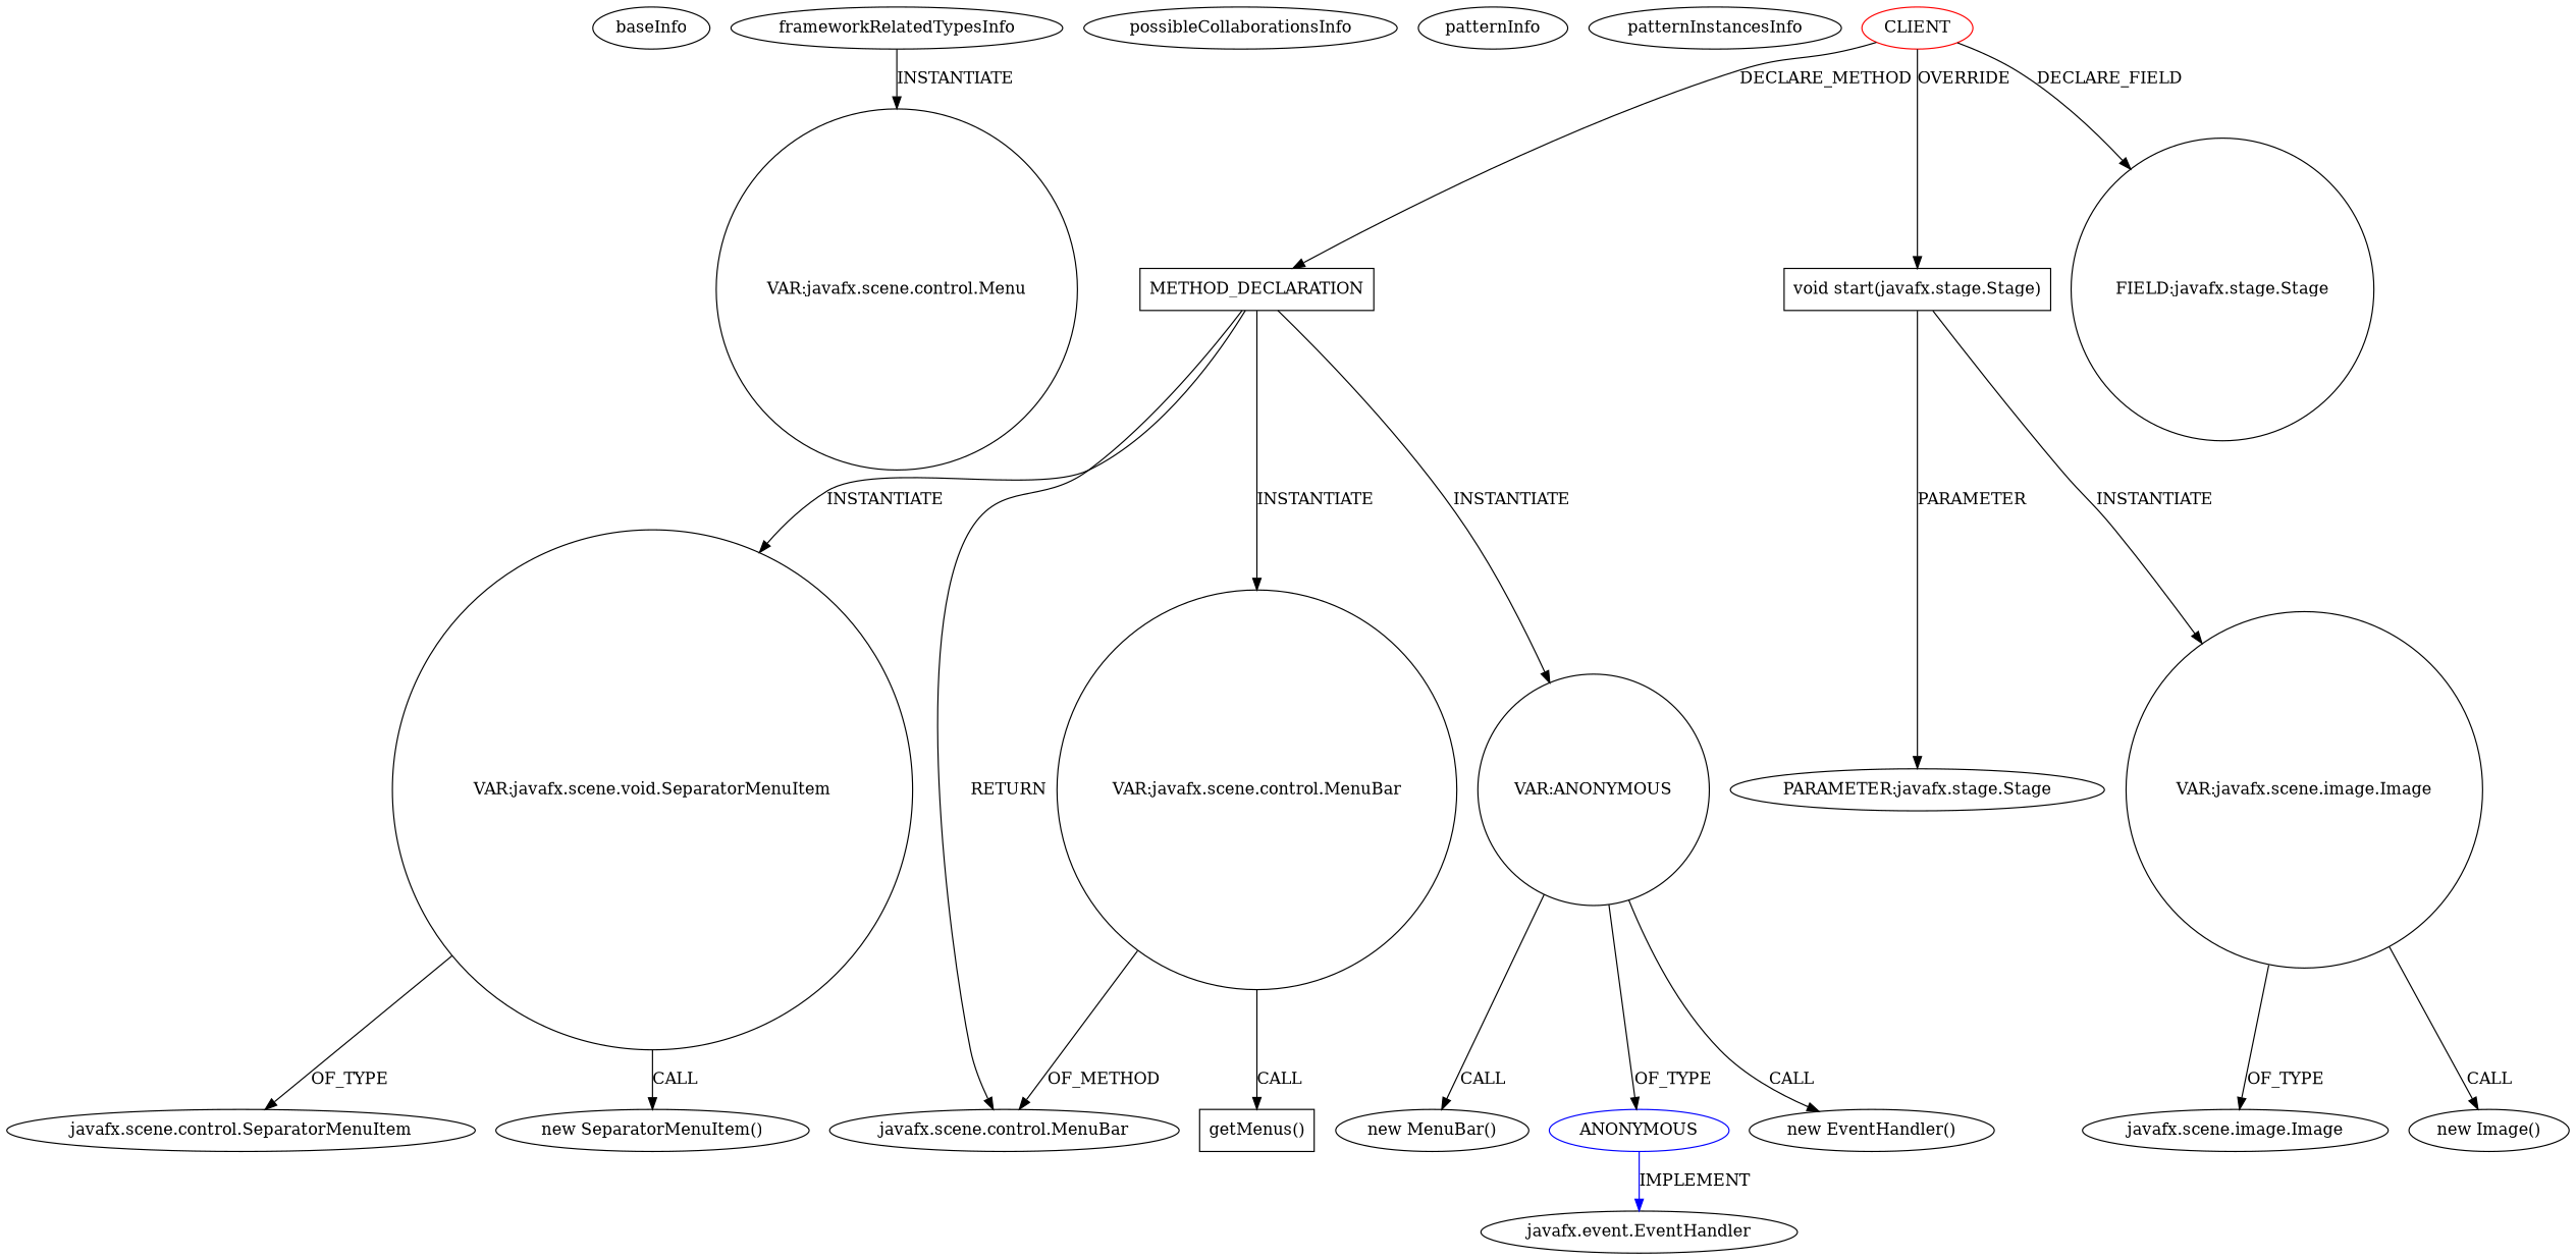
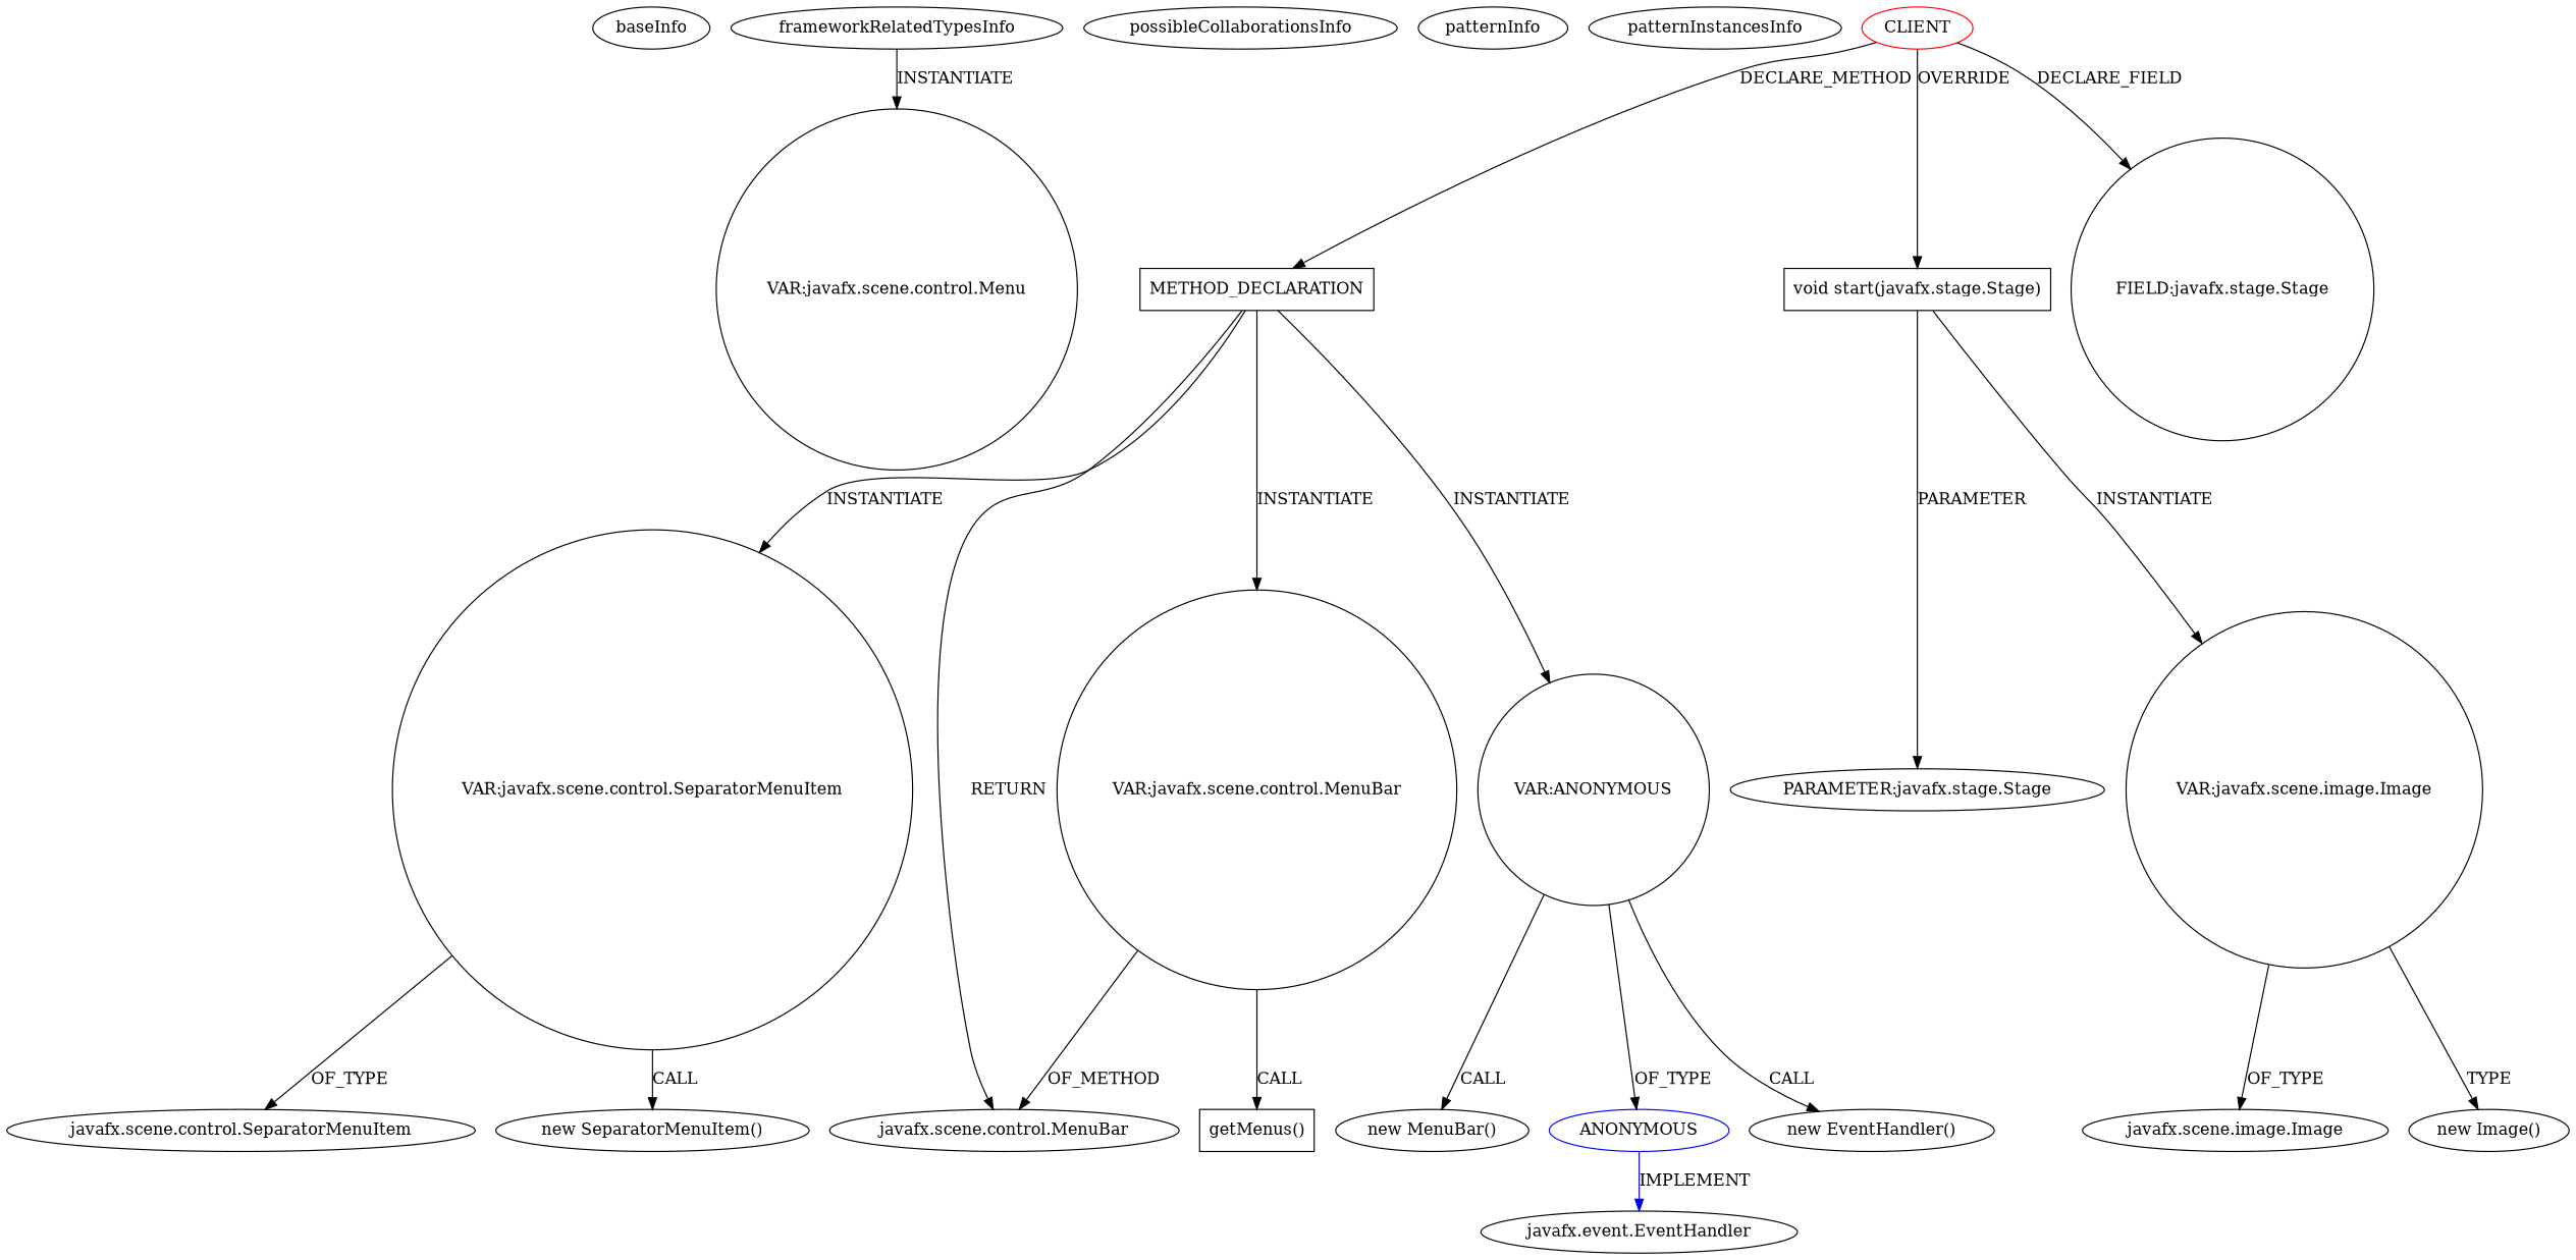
  digraph {
    node [isFrameworkType=false]
    baseInfo [category=pattern graphId=4173 isAnonymous=false possibleRelation=false isFrameworkType=""]
    frameworkRelatedTypesInfo [isFrameworkType=""]
    n3 [label="VAR:javafx.scene.control.Menu" shape=circle vertexType=VARIABLE_EXPRESION]
    possibleCollaborationsInfo [isFrameworkType=""]
    patternInfo [frequency=2.0 patternRootClient=0 isFrameworkType=""]
    patternInstancesInfo [0="pedrodonte-genjeefx~/pedrodonte-genjeefx/genjeefx-master/GenJeeFx/src/main/java/generar/AplicacionPrincipal.java~AplicacionPrincipal~3838" 1="Zulukas-IJA~/Zulukas-IJA/IJA-master/src/InsightJournalApplication/GUI.java~GUI~1631" isFrameworkType=""]
    n7 [label="javafx.scene.control.SeparatorMenuItem" vertexType=FRAMEWORK_CLASS_TYPE]
-   n8 [label="VAR:javafx.scene.void.SeparatorMenuItem" shape=circle vertexType=VARIABLE_EXPRESION]
+   n8 [label="VAR:javafx.scene.control.SeparatorMenuItem" shape=circle vertexType=VARIABLE_EXPRESION]
    n9 [label="new SeparatorMenuItem()" vertexType=CONSTRUCTOR_CALL]
    n10 [label=METHOD_DECLARATION shape=box vertexType=CLIENT_METHOD_DECLARATION]
    n11 [label="javafx.scene.control.MenuBar" vertexType=FRAMEWORK_CLASS_TYPE]
    n12 [label="VAR:javafx.scene.control.MenuBar" shape=circle vertexType=VARIABLE_EXPRESION]
    n13 [label="VAR:ANONYMOUS" shape=circle vertexType=VARIABLE_EXPRESION]
    n14 [label="getMenus()" shape=box vertexType=INSIDE_CALL]
    n15 [label="new MenuBar()" vertexType=CONSTRUCTOR_CALL]
    n16 [color=blue label=ANONYMOUS vertexType=REFERENCE_ANONYMOUS_DECLARATION]
    n17 [label="new EventHandler()" vertexType=CONSTRUCTOR_CALL]
    n18 [color=red label=CLIENT vertexType=ROOT_CLIENT_CLASS_DECLARATION]
    n19 [label="void start(javafx.stage.Stage)" shape=box vertexType=OVERRIDING_METHOD_DECLARATION]
    n20 [label="FIELD:javafx.stage.Stage" shape=circle vertexType=FIELD_DECLARATION]
    n21 [label="PARAMETER:javafx.stage.Stage" vertexType=PARAMETER_DECLARATION]
    n22 [label="VAR:javafx.scene.image.Image" shape=circle vertexType=VARIABLE_EXPRESION]
    n23 [label="javafx.scene.image.Image" vertexType=FRAMEWORK_CLASS_TYPE]
    n24 [label="new Image()" vertexType=CONSTRUCTOR_CALL]
    n25 [label="javafx.event.EventHandler" vertexType=FRAMEWORK_INTERFACE_TYPE]
    frameworkRelatedTypesInfo -> n3 [label=INSTANTIATE]
    n8 -> n7 [label=OF_TYPE]
    n8 -> n9 [label=CALL]
    n10 -> n8 [label=INSTANTIATE]
    n10 -> n11 [label=RETURN]
    n10 -> n12 [label=INSTANTIATE]
    n10 -> n13 [label=INSTANTIATE]
    n12 -> n11 [label=OF_METHOD]
    n12 -> n14 [label=CALL]
    n13 -> n15 [label=CALL]
    n13 -> n16 [label=OF_TYPE]
    n13 -> n17 [label=CALL]
    n16 -> n25 [color=blue label=IMPLEMENT]
    n18 -> n10 [label=DECLARE_METHOD]
    n18 -> n19 [label=OVERRIDE]
    n18 -> n20 [label=DECLARE_FIELD]
    n19 -> n21 [label=PARAMETER]
    n19 -> n22 [label=INSTANTIATE]
    n22 -> n23 [label=OF_TYPE]
-   n22 -> n24 [label=CALL]
+   n22 -> n24 [label=TYPE]
  }
